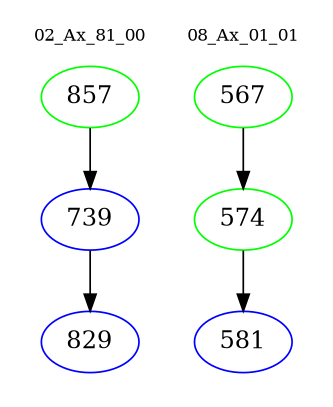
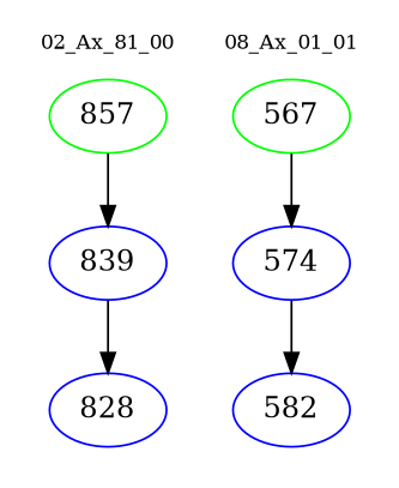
  digraph {
    node [color=blue]
    edge [color=black]
    n1 [color=green label=857]
-   n2 [label=739]
-   n3 [label=829]
+   n2 [label=839]
+   n3 [label=828]
    n4 [color=green label=567]
-   n5 [color=green label=574]
-   n6 [label=581]
+   n5 [label=574]
+   n6 [label=582]
    subgraph cluster_1 {
      color=white
      fontsize=10
      label="02_Ax_81_00"
      n1
      n2
      n3
    }
    subgraph cluster_2 {
      color=white
      fontsize=10
      label="08_Ax_01_01"
      n4
      n5
      n6
    }
    n1 -> n2
    n2 -> n3
    n4 -> n5
    n5 -> n6
  }
